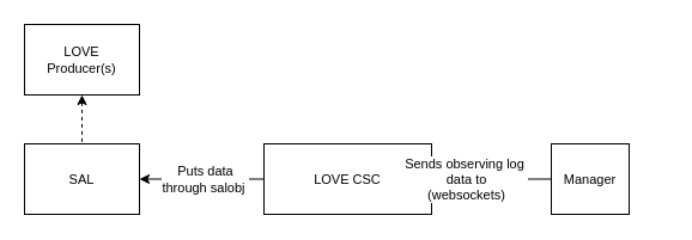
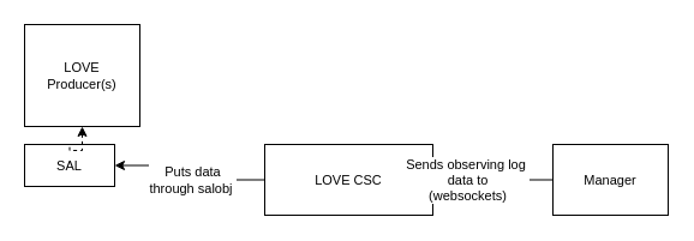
  <mxCell id="0" />
  <mxCell id="1" parent="0" />
  <mxCell id="2" style="edgeStyle=orthogonalEdgeStyle;rounded=0;orthogonalLoop=1;jettySize=auto;html=1;entryX=0;entryY=0.5;entryDx=0;entryDy=0;startArrow=classic;startFill=1;endArrow=none;endFill=0;" parent="1" source="4" target="5" edge="1"><mxGeometry relative="1" as="geometry" /></mxCell>
  <mxCell id="3" value="Puts data &lt;br&gt;through salobj&amp;nbsp;" style="edgeLabel;html=1;align=center;verticalAlign=middle;resizable=0;points=[];" parent="2" vertex="1" connectable="0"><mxGeometry x="0.323" relative="1" as="geometry"><mxPoint x="-15" as="offset" /></mxGeometry></mxCell>
- <mxCell id="4" value="SAL" style="html=1;whiteSpace=wrap;;fontSize=11;fontColor=#000000;spacing=3;strokeOpacity=100;fillColor=#FFFFFF;" parent="1" vertex="1" zOrder="1"><mxGeometry x="20" y="120" width="96" height="59" as="geometry" /></mxCell>
+ <mxCell id="4" value="SAL" style="html=1;whiteSpace=wrap;;fontSize=11;fontColor=#000000;spacing=3;strokeOpacity=100;fillColor=#FFFFFF;" parent="1" vertex="1" zOrder="1"><mxGeometry x="20" y="120" width="75" height="35" as="geometry" /></mxCell>
  <mxCell id="5" value="LOVE CSC" style="html=1;whiteSpace=wrap;;fontSize=11;fontColor=#000000;spacing=3;strokeOpacity=100;fillColor=#FFFFFF;" parent="1" vertex="1" zOrder="1"><mxGeometry x="220" y="120" width="140" height="59" as="geometry" /></mxCell>
- <mxCell id="6" value="Manager" style="html=1;whiteSpace=wrap;;fontSize=11;fontColor=#000000;spacing=3;strokeOpacity=100;fillColor=#FFFFFF;" vertex="1" zOrder="4" parent="1"><mxGeometry x="460" y="120" width="65" height="59" as="geometry" /></mxCell>
+ <mxCell id="6" value="Manager" style="html=1;whiteSpace=wrap;;fontSize=11;fontColor=#000000;spacing=3;strokeOpacity=100;fillColor=#FFFFFF;" vertex="1" zOrder="4" parent="1"><mxGeometry x="460" y="120" width="96" height="59" as="geometry" /></mxCell>
  <mxCell id="7" style="edgeStyle=orthogonalEdgeStyle;rounded=0;orthogonalLoop=1;jettySize=auto;html=1;startArrow=classic;startFill=1;endArrow=none;endFill=0;exitX=1;exitY=0.5;exitDx=0;exitDy=0;" edge="1" parent="1" target="6" source="5"><mxGeometry relative="1" as="geometry"><Array as="points"><mxPoint x="340" y="150" /><mxPoint x="340" y="150" /></Array><mxPoint x="300" y="120" as="sourcePoint" /></mxGeometry></mxCell>
  <mxCell id="8" value="Sends observing log&amp;nbsp;&lt;br&gt;data to&lt;br&gt;(websockets)" style="edgeLabel;html=1;align=center;verticalAlign=middle;resizable=0;points=[];" vertex="1" connectable="0" parent="7"><mxGeometry x="-0.378" y="-4" relative="1" as="geometry"><mxPoint x="24" y="-4" as="offset" /></mxGeometry></mxCell>
  <mxCell id="9" style="edgeStyle=orthogonalEdgeStyle;rounded=0;orthogonalLoop=1;jettySize=auto;html=1;entryX=0.5;entryY=0;entryDx=0;entryDy=0;startArrow=classic;startFill=1;endArrow=none;endFill=0;dashed=1;" edge="1" parent="1" source="10" target="4"><mxGeometry relative="1" as="geometry" /></mxCell>
- <mxCell id="10" value="LOVE &lt;br&gt;Producer(s)" style="html=1;whiteSpace=wrap;;fontSize=11;fontColor=#000000;spacing=3;strokeOpacity=100;fillColor=#FFFFFF;" vertex="1" zOrder="1" parent="1"><mxGeometry x="20" y="20" width="96" height="59" as="geometry" /></mxCell>
+ <mxCell id="10" value="LOVE &lt;br&gt;Producer(s)" style="html=1;whiteSpace=wrap;;fontSize=11;fontColor=#000000;spacing=3;strokeOpacity=100;fillColor=#FFFFFF;" vertex="1" zOrder="1" parent="1"><mxGeometry x="20" y="20" width="96" height="85" as="geometry" /></mxCell>
